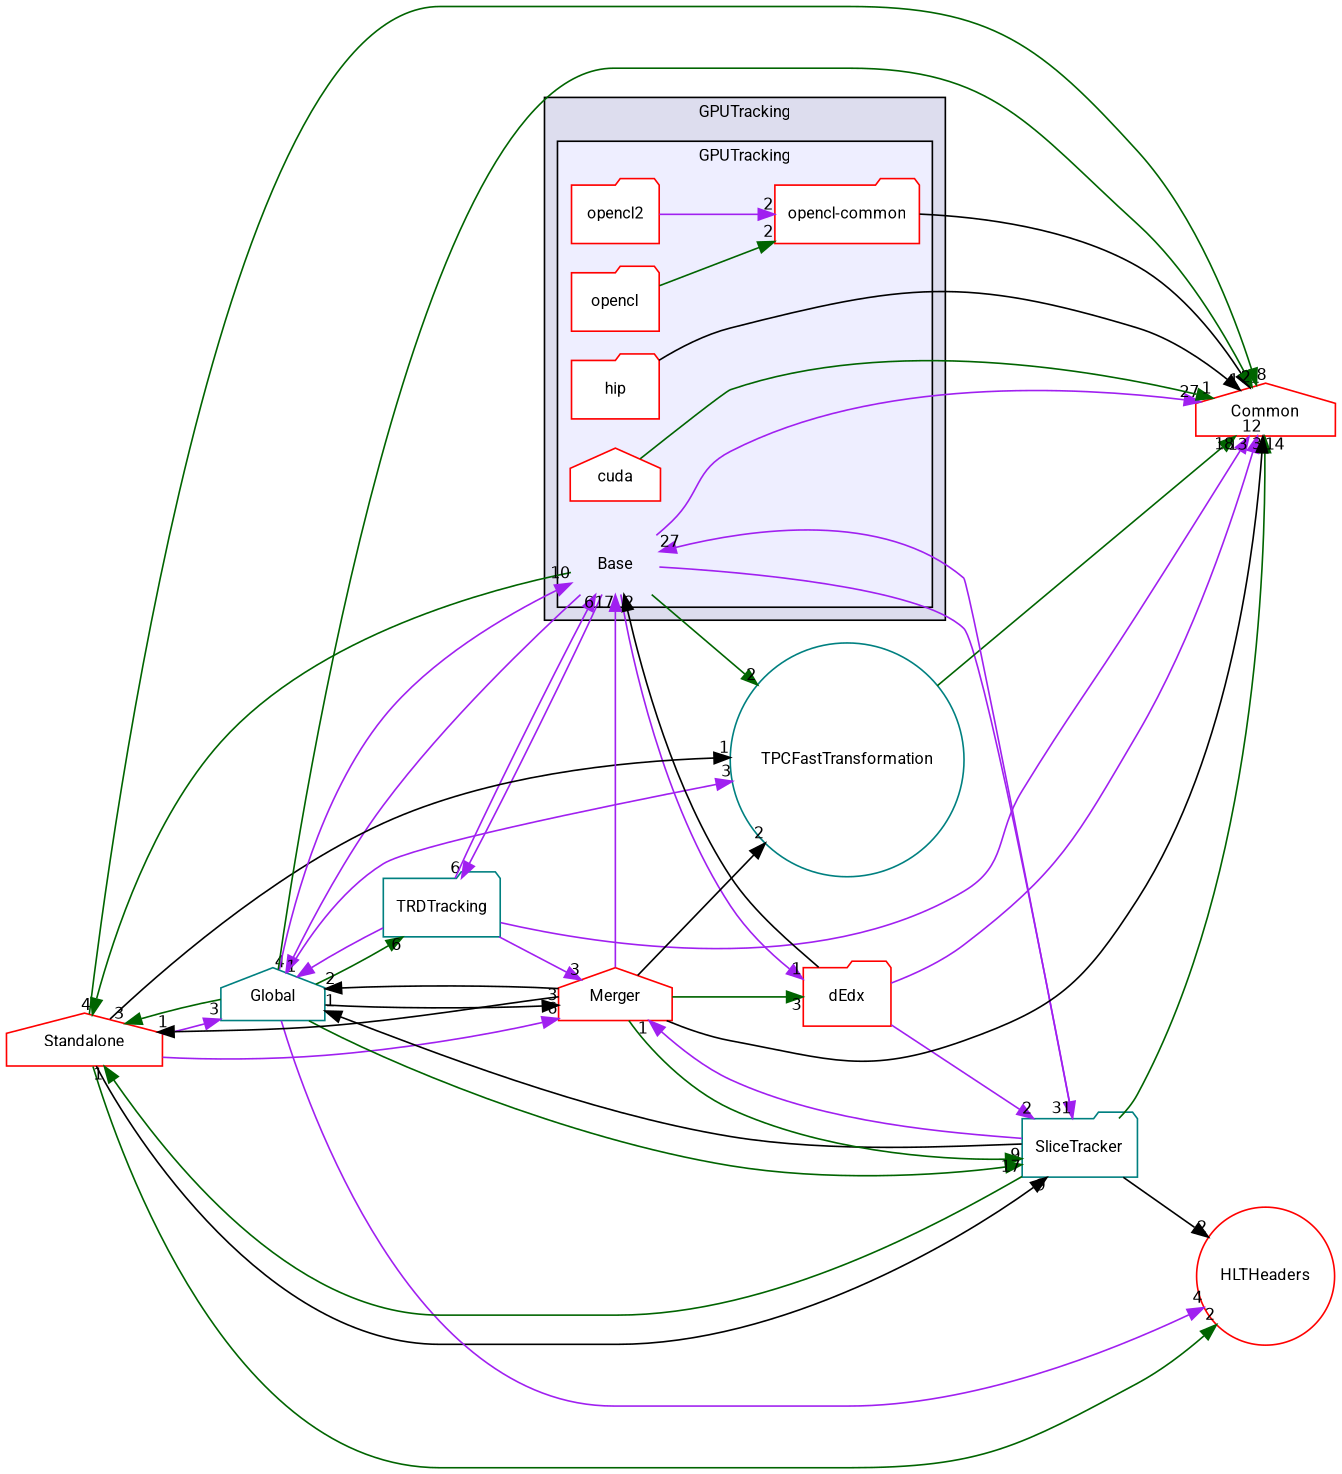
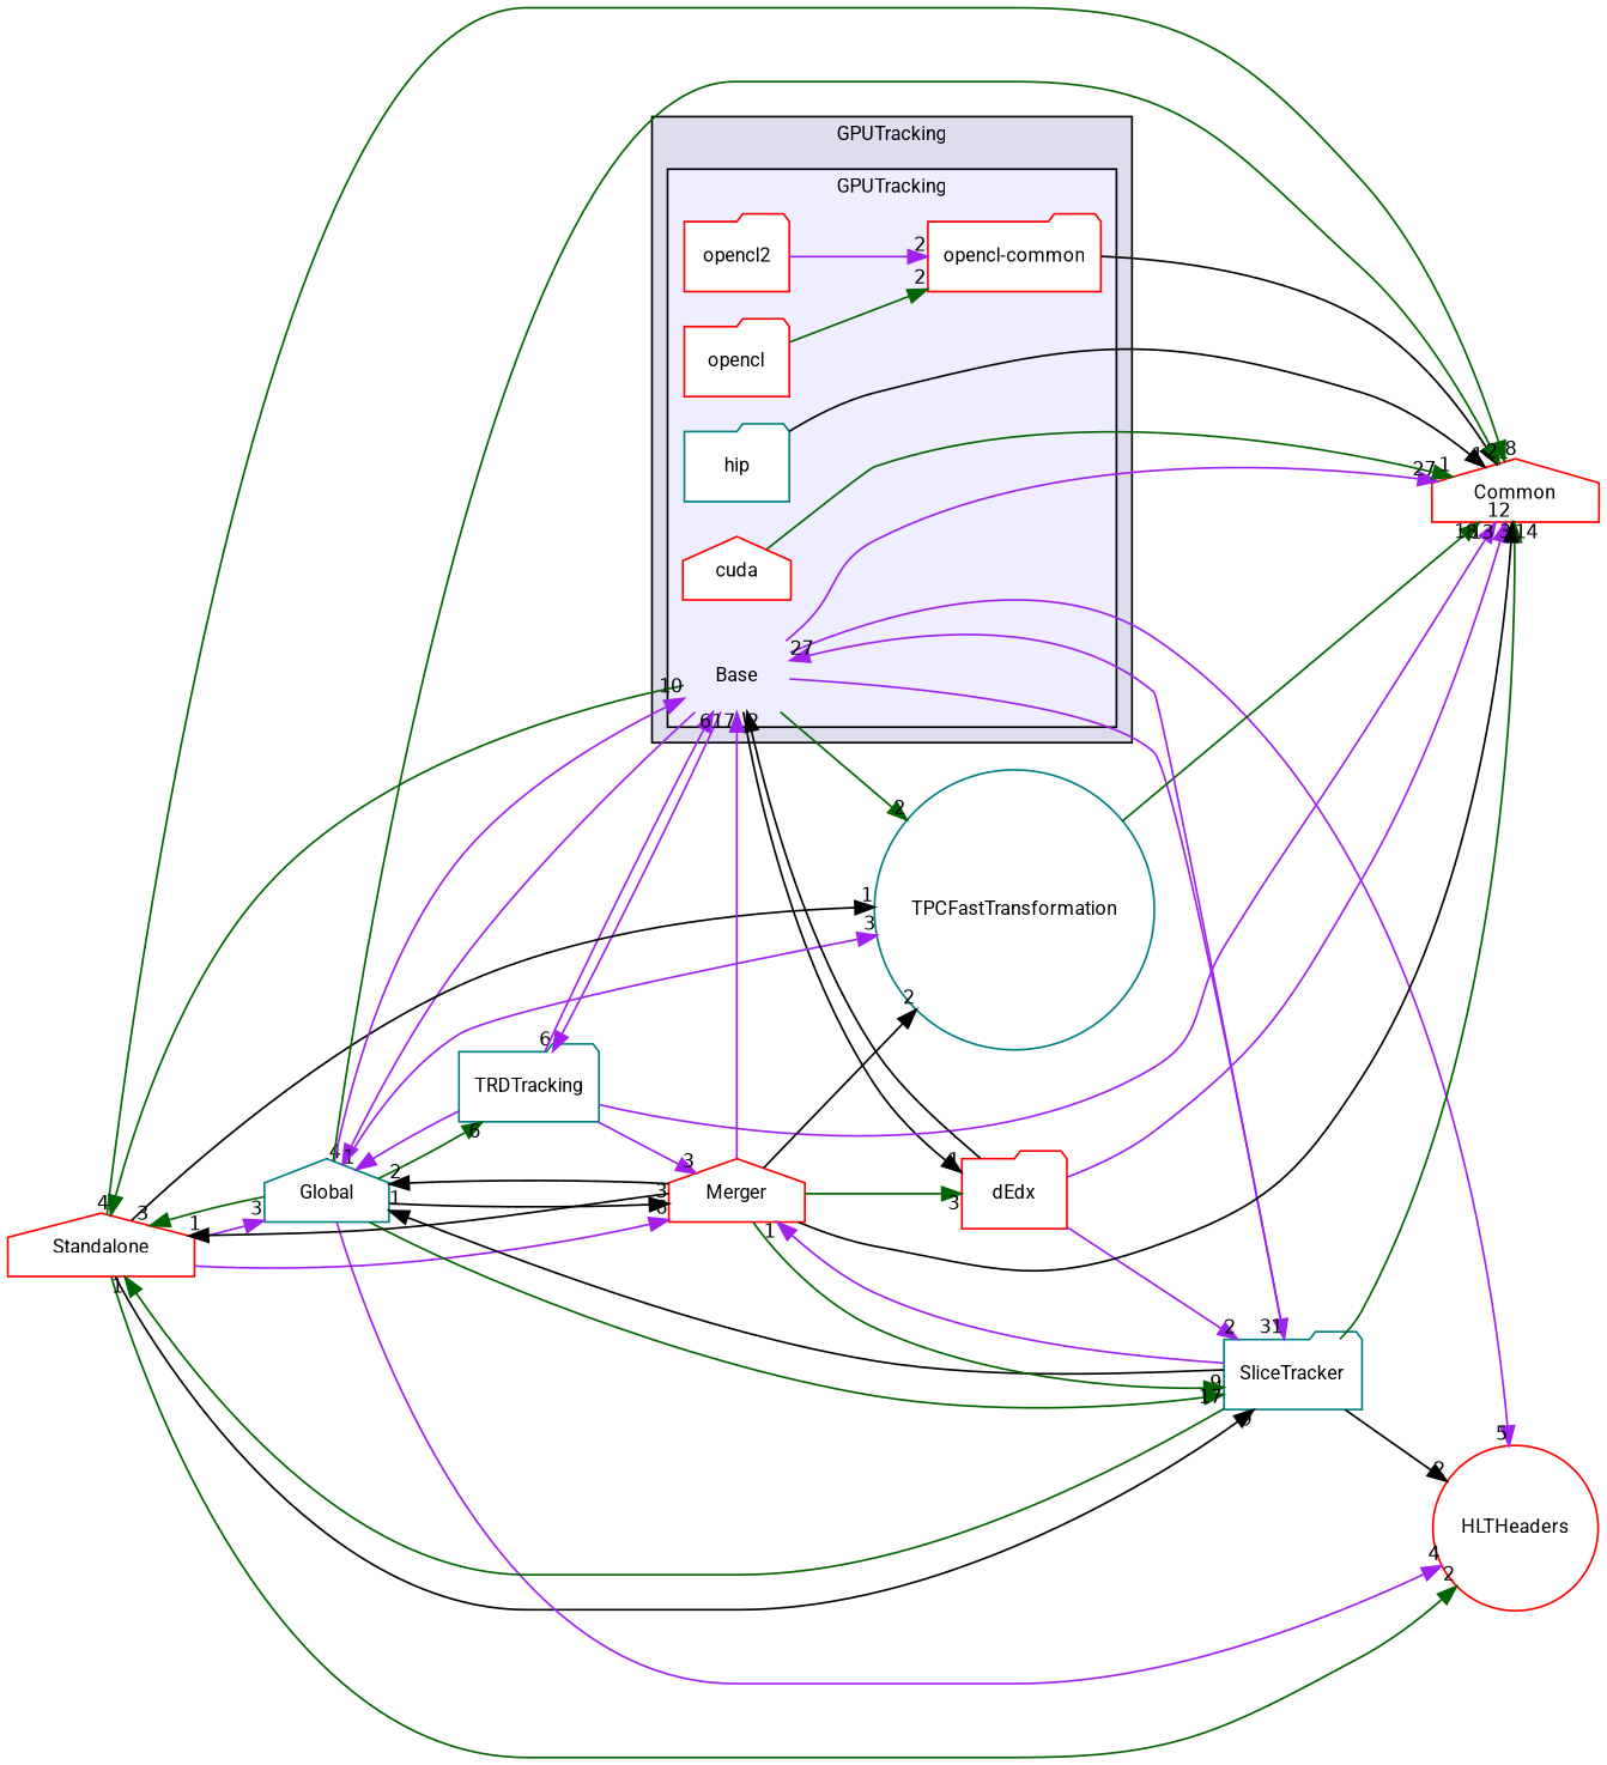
  digraph {
    compound=true
    fontname=Roboto
    rankdir=LR
    node [color=red fontname=Roboto fontsize=10 shape=folder]
    edge [color=purple fontname=Roboto headlabel=2 labeldistance=1.5 labelfontname=Helvetica labelfontsize=10]
    n1 [label=Base shape=plaintext]
    n2 [fillcolor=white label=cuda shape=house style=filled]
-   n3 [fillcolor=white label=hip style=filled]
+   n3 [color=teal fillcolor=white label=hip style=filled]
    n4 [fillcolor=white label=opencl style=filled]
    n5 [fillcolor=white label="opencl-common" style=filled]
    n6 [fillcolor=white label=opencl2 style=filled]
    n7 [label=HLTHeaders shape=circle]
    n8 [color=teal label=TRDTracking]
    n9 [label=Common shape=house]
    n10 [label=Standalone shape=house]
    n11 [color=teal label=TPCFastTransformation shape=circle]
    n12 [color=teal label=Global shape=house]
    n13 [color=teal label=SliceTracker]
    n14 [label=dEdx]
    n15 [label=Merger shape=house]
    subgraph cluster_1 {
      bgcolor="#ddddee"
      fontsize=10
      label=GPUTracking
      pencolor=black
      subgraph cluster_2 {
        bgcolor="#eeeeff"
        fontsize=10
        label=GPUTracking
        pencolor=black
        n1
        n2
        n3
        n4
        n5
        n6
      }
    }
+   n1 -> n7 [headlabel=5]
    n1 -> n8 [headlabel=6]
    n1 -> n9 [headlabel=27]
    n1 -> n10 [color=darkgreen headlabel=4]
    n1 -> n11 [color=darkgreen]
    n1 -> n12 [headlabel=4]
    n1 -> n13 [headlabel=31]
-   n1 -> n14 [headlabel=1]
+   n1 -> n14 [color=black headlabel=1]
    n2 -> n9 [color=darkgreen headlabel=1]
    n3 -> n9 [color=black headlabel=1]
    n4 -> n5 [color=darkgreen]
    n5 -> n9 [color=black headlabel=1]
    n6 -> n5
    n8 -> n1 [headlabel=6]
    n8 -> n9 [headlabel=13]
    n8 -> n12 [headlabel=1]
    n8 -> n15 [headlabel=3]
    n10 -> n7 [color=darkgreen]
    n10 -> n9 [color=darkgreen headlabel=8]
    n10 -> n11 [color=black headlabel=1]
    n10 -> n12 [headlabel=3]
    n10 -> n13 [color=black headlabel=9]
    n10 -> n15 [headlabel=6]
    n11 -> n9 [color=darkgreen headlabel=18]
    n12 -> n1 [headlabel=10]
    n12 -> n7 [headlabel=4]
    n12 -> n8 [color=darkgreen headlabel=6]
    n12 -> n9 [color=darkgreen]
    n12 -> n10 [color=darkgreen headlabel=3]
    n12 -> n11 [headlabel=3]
    n12 -> n13 [color=darkgreen headlabel=9]
    n12 -> n15 [color=black headlabel=3]
    n13 -> n1 [headlabel=27]
    n13 -> n7 [color=black]
    n13 -> n9 [color=darkgreen headlabel=14]
    n13 -> n10 [color=darkgreen headlabel=1]
    n13 -> n12 [color=black headlabel=1]
    n13 -> n15 [headlabel=1]
    n14 -> n1 [color=black]
    n14 -> n9 [headlabel=3]
    n14 -> n13
    n15 -> n1 [headlabel=17]
    n15 -> n9 [color=black headlabel=12]
    n15 -> n10 [color=black headlabel=1]
    n15 -> n11 [color=black]
    n15 -> n12 [color=black]
    n15 -> n13 [color=darkgreen headlabel=17]
    n15 -> n14 [color=darkgreen headlabel=3]
  }
